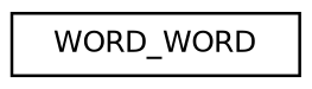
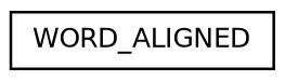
  digraph {
    rankdir=LR
-   n1 [color=black fillcolor=white fontname=Helvetica fontsize=10 height=0.2 label=WORD_WORD shape=record style=filled width=0.4]
+   n1 [color=black fillcolor=white fontname=Helvetica fontsize=10 height=0.2 label=WORD_ALIGNED shape=record style=filled width=0.4]
  }
